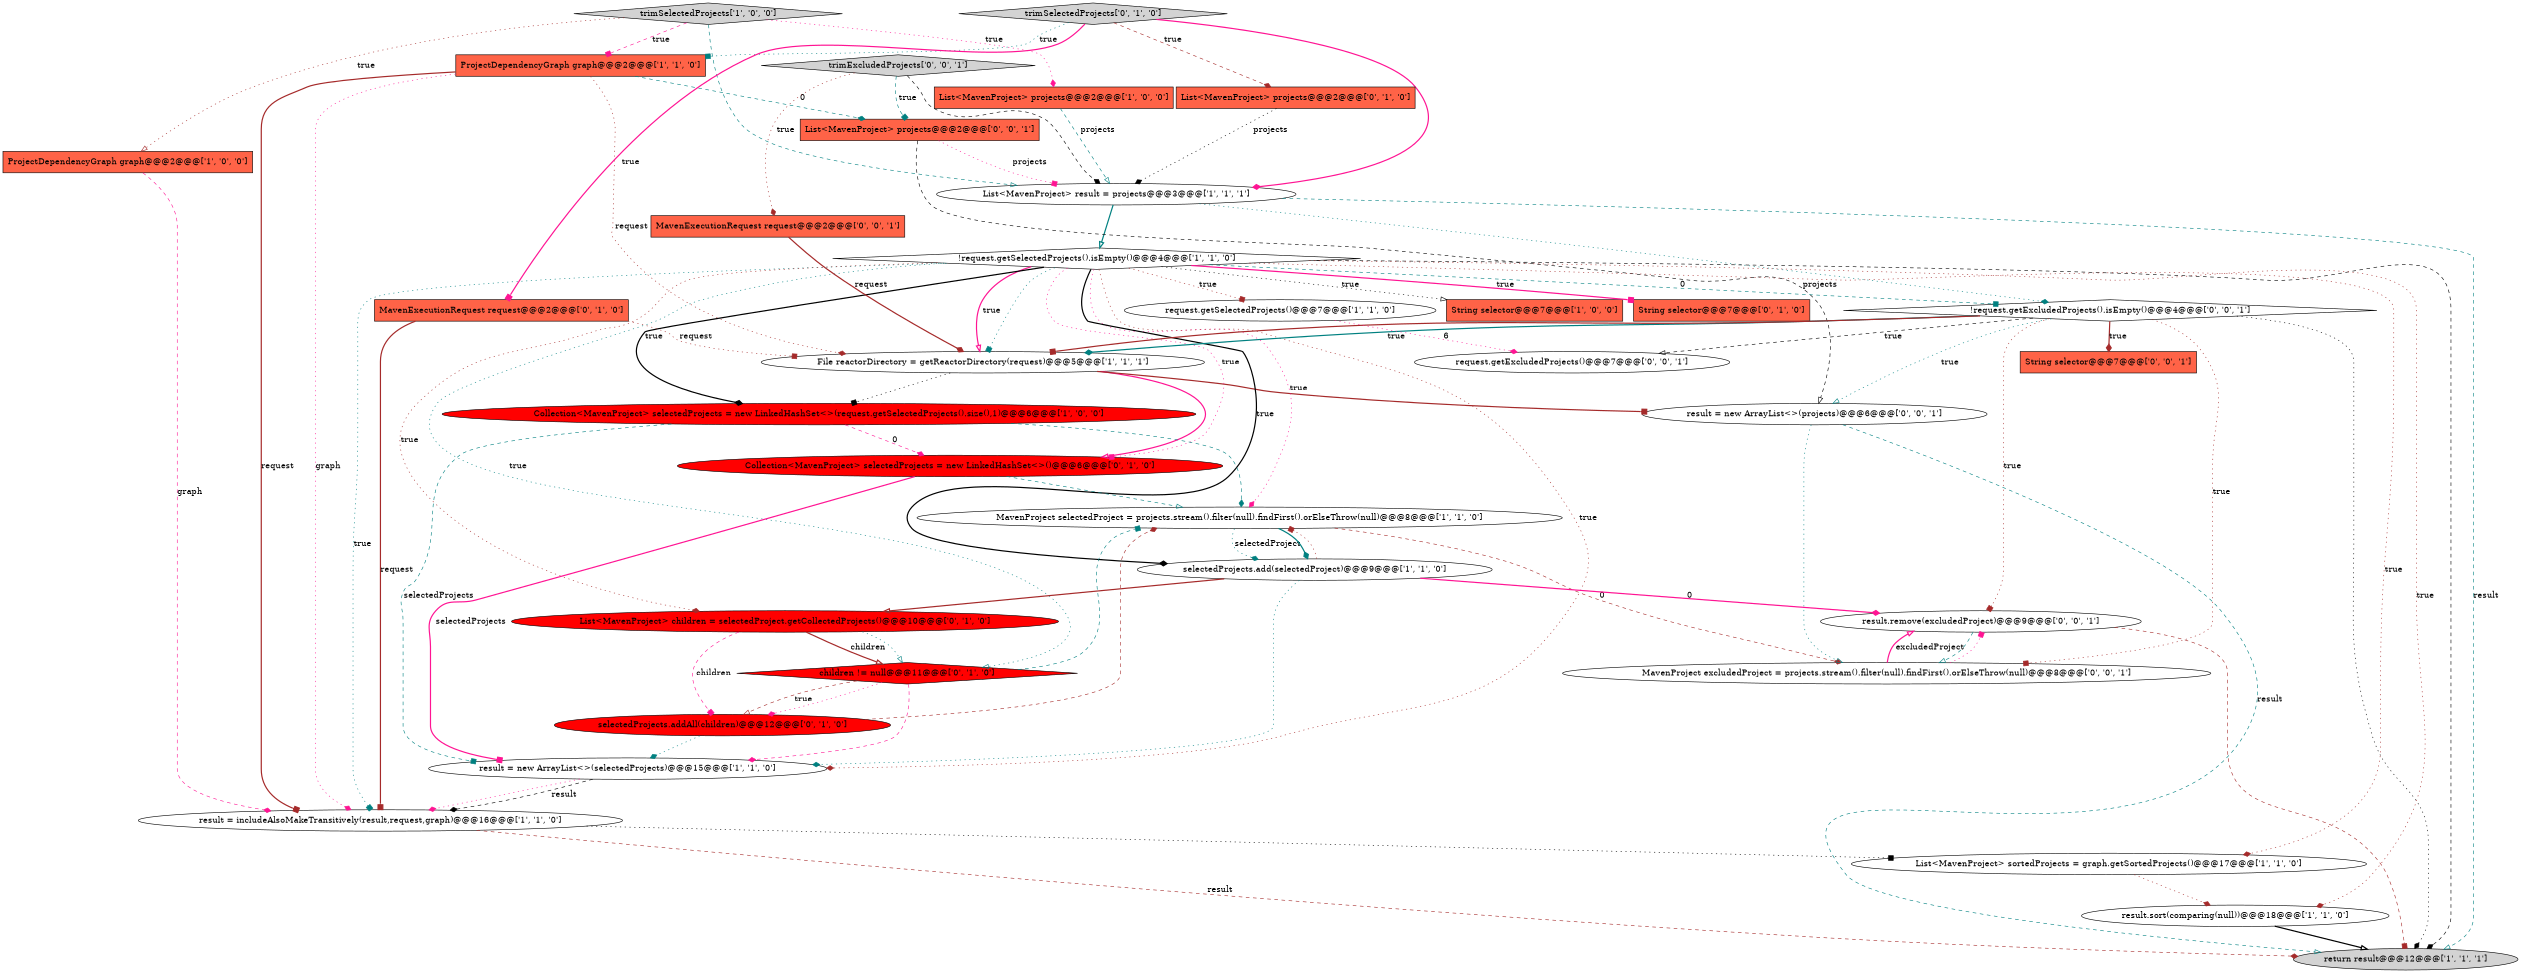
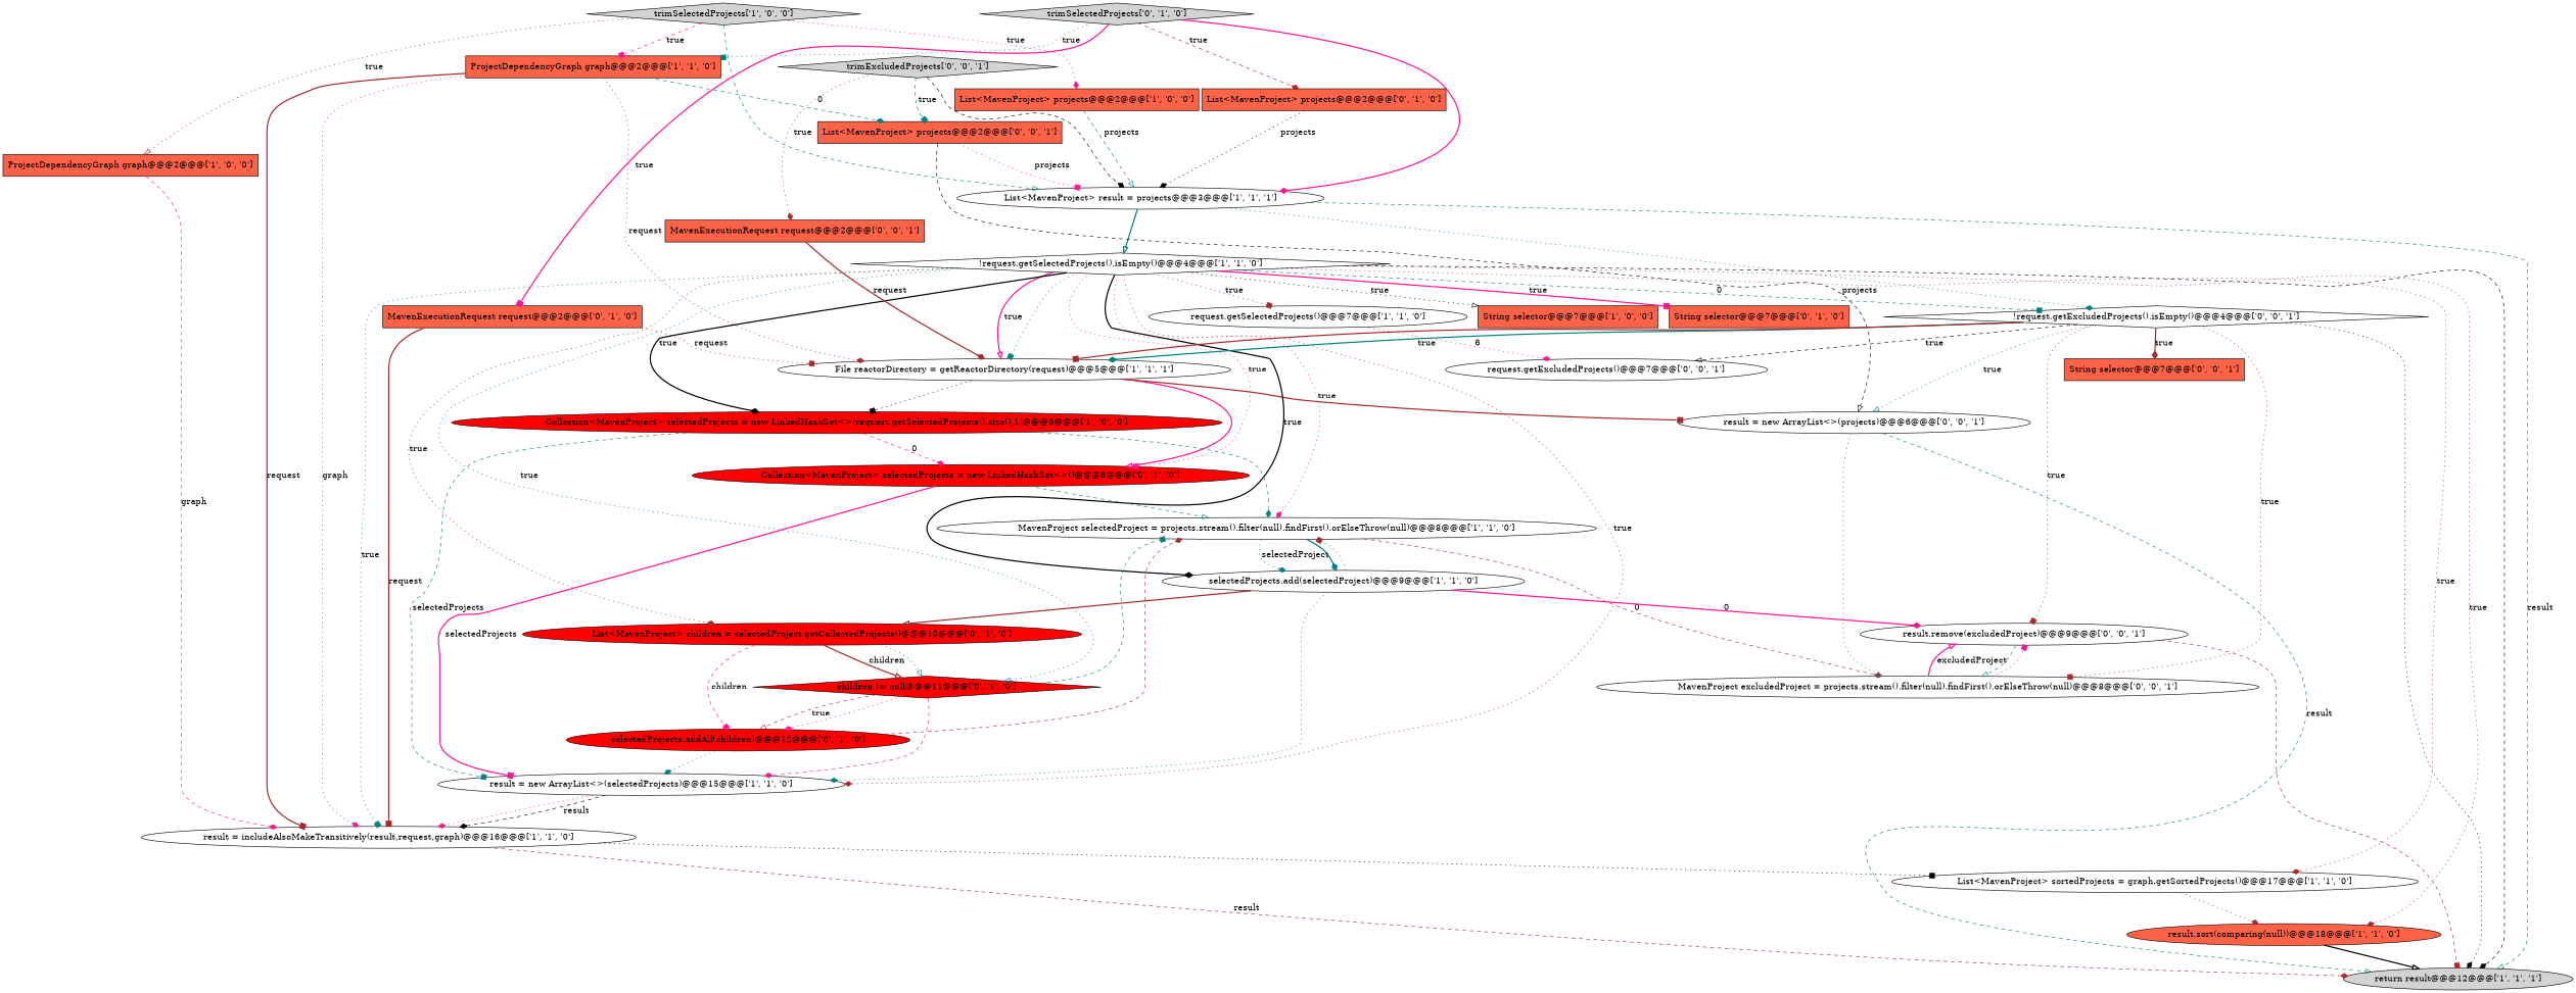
  digraph {
    node [fillcolor=white shape=ellipse style=filled]
    edge [arrowhead=diamond color=brown style=dotted]
    n1 [fillcolor=lightgray label="trimSelectedProjects['1', '0', '0']" shape=diamond]
    n2 [fillcolor=tomato label="List<MavenProject> projects@@@2@@@['1', '0', '0']" shape=box]
    n3 [fillcolor=tomato label="ProjectDependencyGraph graph@@@2@@@['1', '1', '0']" shape=box]
    n4 [label="List<MavenProject> result = projects@@@3@@@['1', '1', '1']"]
    n5 [fillcolor=tomato label="ProjectDependencyGraph graph@@@2@@@['1', '0', '0']" shape=box]
    n6 [label="File reactorDirectory = getReactorDirectory(request)@@@5@@@['1', '1', '1']"]
    n7 [label="result = includeAlsoMakeTransitively(result,request,graph)@@@16@@@['1', '1', '0']"]
    n8 [fillcolor=tomato label="List<MavenProject> projects@@@2@@@['0', '0', '1']" shape=box]
    n9 [label="!request.getSelectedProjects().isEmpty()@@@4@@@['1', '1', '0']" shape=diamond]
    n10 [label="!request.getExcludedProjects().isEmpty()@@@4@@@['0', '0', '1']" shape=diamond]
    n11 [fillcolor=lightgray label="return result@@@12@@@['1', '1', '1']"]
    n12 [fillcolor=red label="Collection<MavenProject> selectedProjects = new LinkedHashSet<>()@@@6@@@['0', '1', '0']"]
    n13 [label="MavenProject selectedProject = projects.stream().filter(null).findFirst().orElseThrow(null)@@@8@@@['1', '1', '0']"]
    n14 [label="result = new ArrayList<>(selectedProjects)@@@15@@@['1', '1', '0']"]
    n15 [label="selectedProjects.add(selectedProject)@@@9@@@['1', '1', '0']"]
    n16 [label="MavenProject excludedProject = projects.stream().filter(null).findFirst().orElseThrow(null)@@@8@@@['0', '0', '1']"]
    n17 [label="request.getExcludedProjects()@@@7@@@['0', '0', '1']"]
    n18 [fillcolor=tomato label="String selector@@@7@@@['1', '0', '0']" shape=box]
    n19 [fillcolor=tomato label="MavenExecutionRequest request@@@2@@@['0', '0', '1']" shape=box]
    n20 [fillcolor=red label="Collection<MavenProject> selectedProjects = new LinkedHashSet<>(request.getSelectedProjects().size(),1)@@@6@@@['1', '0', '0']"]
    n21 [label="result = new ArrayList<>(projects)@@@6@@@['0', '0', '1']"]
    n22 [fillcolor=tomato label="MavenExecutionRequest request@@@2@@@['0', '1', '0']" shape=box]
    n23 [label="List<MavenProject> sortedProjects = graph.getSortedProjects()@@@17@@@['1', '1', '0']"]
    n24 [fillcolor=red label="children != null@@@11@@@['0', '1', '0']" shape=diamond]
    n25 [fillcolor=red label="selectedProjects.addAll(children)@@@12@@@['0', '1', '0']"]
    n26 [label="request.getSelectedProjects()@@@7@@@['1', '1', '0']"]
    n27 [fillcolor=red label="List<MavenProject> children = selectedProject.getCollectedProjects()@@@10@@@['0', '1', '0']"]
-   n28 [label="result.sort(comparing(null))@@@18@@@['1', '1', '0']"]
+   n28 [fillcolor=tomato label="result.sort(comparing(null))@@@18@@@['1', '1', '0']"]
    n29 [fillcolor=tomato label="String selector@@@7@@@['0', '1', '0']" shape=box]
    n30 [label="result.remove(excludedProject)@@@9@@@['0', '0', '1']"]
    n31 [fillcolor=tomato label="String selector@@@7@@@['0', '0', '1']" shape=box]
    n32 [fillcolor=lightgray label="trimExcludedProjects['0', '0', '1']" shape=diamond]
    n33 [fillcolor=lightgray label="trimSelectedProjects['0', '1', '0']" shape=diamond]
    n34 [fillcolor=tomato label="List<MavenProject> projects@@@2@@@['0', '1', '0']" shape=box]
    n1 -> n2 [color=deeppink label=true]
    n1 -> n3 [arrowhead=box color=deeppink label=true style=dashed]
    n1 -> n4 [arrowhead=onormal color=teal style=dashed]
    n1 -> n5 [arrowhead=onormal label=true]
    n2 -> n4 [arrowhead=onormal color=teal label=projects style=dashed]
    n3 -> n6 [label=request]
    n3 -> n7 [arrowhead=box label=request style=bold]
    n3 -> n7 [color=deeppink label="graph"]
    n3 -> n8 [color=teal label=0 style=dashed]
    n4 -> n9 [arrowhead=onormal color=teal style=bold]
    n4 -> n10 [color=teal]
    n4 -> n11 [arrowhead=onormal color=teal label=result style=dashed]
    n5 -> n7 [color=deeppink label="graph" style=dashed]
    n6 -> n12 [arrowhead=onormal color=deeppink style=bold]
    n6 -> n20 [arrowhead=box color=black]
    n6 -> n21 [arrowhead=box style=bold]
    n7 -> n11 [label=result style=dashed]
    n7 -> n23 [arrowhead=box color=black]
    n8 -> n4 [arrowhead=box color=deeppink label=projects]
    n8 -> n21 [arrowhead=onormal color=black label=projects style=dashed]
    n9 -> n6 [arrowhead=box color=teal]
    n9 -> n6 [arrowhead=onormal color=deeppink label=true style=bold]
    n9 -> n7 [arrowhead=box color=teal label=true]
    n9 -> n10 [arrowhead=box color=teal label=0 style=dashed]
    n9 -> n11 [color=black style=dashed]
    n9 -> n12 [arrowhead=box color=deeppink label=true]
    n9 -> n13 [color=deeppink label=true]
    n9 -> n14 [label=true]
    n9 -> n15 [color=black label=true style=bold]
    n9 -> n18 [arrowhead=onormal color=black label=true]
    n9 -> n20 [color=black label=true style=bold]
    n9 -> n23 [label=true]
    n9 -> n24 [arrowhead=onormal color=teal label=true]
    n9 -> n26 [arrowhead=box label=true]
    n9 -> n27 [label=true]
    n9 -> n28 [label=true]
    n9 -> n29 [arrowhead=box color=deeppink label=true style=bold]
    n10 -> n6 [color=teal label=true style=bold]
    n10 -> n6 [arrowhead=box style=bold]
    n10 -> n11 [color=black]
    n10 -> n16 [arrowhead=box label=true]
    n10 -> n17 [arrowhead=onormal color=black label=true style=dashed]
    n10 -> n21 [arrowhead=onormal color=teal label=true]
    n10 -> n30 [arrowhead=box label=true]
    n10 -> n31 [label=true style=bold]
    n12 -> n13 [arrowhead=onormal color=teal style=dashed]
    n12 -> n14 [arrowhead=box color=deeppink label=selectedProjects style=bold]
    n13 -> n15 [color=teal label=selectedProject]
    n13 -> n15 [color=teal style=bold]
    n13 -> n16 [label=0 style=dashed]
    n14 -> n7 [color=deeppink]
    n14 -> n7 [color=black label=result style=dashed]
    n15 -> n13 [arrowhead=box]
    n15 -> n14 [color=teal]
    n15 -> n27 [arrowhead=onormal style=bold]
    n15 -> n30 [color=deeppink label=0 style=bold]
    n16 -> n30 [arrowhead=box color=deeppink]
    n16 -> n30 [arrowhead=onormal color=deeppink label=excludedProject style=bold]
    n19 -> n6 [label=request style=bold]
    n20 -> n12 [color=deeppink label=0 style=dashed]
    n20 -> n13 [color=teal style=dashed]
    n20 -> n14 [arrowhead=box color=teal label=selectedProjects style=dashed]
    n21 -> n11 [arrowhead=onormal color=teal label=result style=dashed]
    n21 -> n16 [arrowhead=onormal color=teal]
    n22 -> n6 [arrowhead=box label=request]
    n22 -> n7 [arrowhead=box label=request style=bold]
    n23 -> n28
    n24 -> n13 [arrowhead=box color=teal style=dashed]
    n24 -> n14 [color=deeppink style=dashed]
    n24 -> n25 [arrowhead=onormal label=true style=dashed]
    n24 -> n25 [color=deeppink]
    n25 -> n13 [style=dashed]
    n25 -> n14 [color=teal]
    n26 -> n17 [color=deeppink label=6]
    n27 -> n24 [arrowhead=onormal label=children style=bold]
    n27 -> n24 [arrowhead=onormal color=teal]
    n27 -> n25 [arrowhead=box color=deeppink label=children style=dashed]
    n28 -> n11 [arrowhead=onormal color=black style=bold]
    n30 -> n11 [arrowhead=box style=dashed]
    n30 -> n16 [arrowhead=onormal color=teal style=dashed]
    n32 -> n4 [color=black style=dashed]
    n32 -> n8 [arrowhead=box color=teal label=true style=dashed]
    n32 -> n19 [label=true]
    n33 -> n3 [arrowhead=box color=teal label=true]
    n33 -> n4 [color=deeppink style=bold]
    n33 -> n22 [arrowhead=box color=deeppink label=true style=bold]
    n33 -> n34 [label=true style=dashed]
    n34 -> n4 [color=black label=projects]
  }
